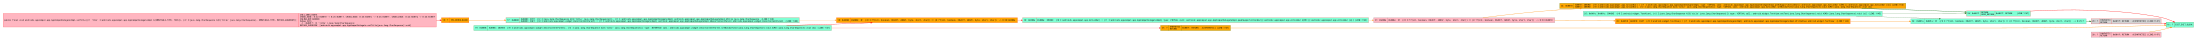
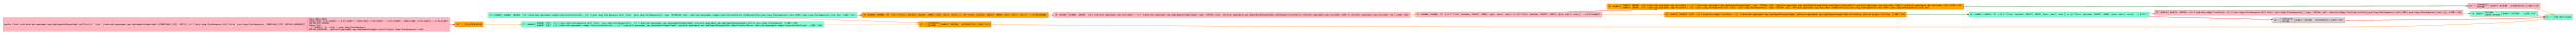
  digraph {
    fontname="Roboto Mono"
    rankdir=LR
    node [color=red fillcolor=aquamarine fontname="Roboto Mono" shape=record style=filled]
    edge [color=darkorange fontname="Roboto Mono" style=bold]
    n1 [fillcolor=orange label="{15\:\ ?|MTH_ENTER_BLOCK\l}"]
    n2 [label="{17\:\ 0x0000|0x0000: IPUT  (r2 I:java.lang.CharSequence A[D('title' java.lang.CharSequence)]), (r1 I:androidx.appcompat.app.AppCompatDelegateImpl) androidx.appcompat.app.AppCompatDelegateImpl.mTitle java.lang.CharSequence  (LINE:1138)\l0x0002: IGET  (r0 I:androidx.appcompat.widget.DecorContentParent) = (r1 I:androidx.appcompat.app.AppCompatDelegateImpl) androidx.appcompat.app.AppCompatDelegateImpl.mDecorContentParent androidx.appcompat.widget.DecorContentParent  (LINE:1140)\l}"]
    n3 [fillcolor=orange label="{18\:\ 0x0004|0x0004: IF  (r0 I:??[int, boolean, OBJECT, ARRAY, byte, short, char]) == (0 ??[int, boolean, OBJECT, ARRAY, byte, short, char])  \-\> B:20:0x000a \l}"]
-   n4 [label="{20\:\ 0x000a|0x000a: INVOKE  (r0 I:androidx.appcompat.app.ActionBar) = (r1 I:androidx.appcompat.app.AppCompatDelegateImpl) type: VIRTUAL call: androidx.appcompat.app.AppCompatDelegateImpl.peekSupportActionBar():androidx.appcompat.app.ActionBar A[MD:():androidx.appcompat.app.ActionBar (m)] (LINE:1142)\l}"]
+   n4 [fillcolor=lightpink label="{20\:\ 0x000a|0x000a: INVOKE  (r0 I:androidx.appcompat.app.ActionBar) = (r1 I:androidx.appcompat.app.AppCompatDelegateImpl) type: VIRTUAL call: androidx.appcompat.app.AppCompatDelegateImpl.peekSupportActionBar():androidx.appcompat.app.ActionBar A[MD:():androidx.appcompat.app.ActionBar (m)] (LINE:1142)\l}"]
    n5 [color=darkgreen label="{19\:\ 0x0006|0x0006: INVOKE  (r0 I:androidx.appcompat.widget.DecorContentParent), (r2 I:java.lang.CharSequence A[D('title' java.lang.CharSequence)]) type: INTERFACE call: androidx.appcompat.widget.DecorContentParent.setWindowTitle(java.lang.CharSequence):void A[MD:(java.lang.CharSequence):void (m)] (LINE:1141)\l}"]
    n6 [color=darkgreen fillcolor=orange label="{27\:\ ?|SYNTHETIC\lRETURN\l|0x001f: RETURN   A[SYNTHETIC] (LINE:1147)\l}"]
    n7 [color=gray40 fillcolor=lightpink label="{21\:\ 0x000e|0x000e: IF  (r0 I:??[int, boolean, OBJECT, ARRAY, byte, short, char]) == (0 ??[int, boolean, OBJECT, ARRAY, byte, short, char])  \-\> B:23:0x0018 \l}"]
-   n8 [color=darkgreen label="{16\:\ ?|EXIT_EXIT_BLOCK\l}"]
+   n8 [color=darkgreen label="{16\:\ ?|MTH_EXIT_BLOCK\l}"]
    n9 [color=darkgreen fillcolor=orange label="{22\:\ 0x0010|0x0010: INVOKE  (r0 I:androidx.appcompat.app.ActionBar) = (r1 I:androidx.appcompat.app.AppCompatDelegateImpl) type: VIRTUAL call: androidx.appcompat.app.AppCompatDelegateImpl.peekSupportActionBar():androidx.appcompat.app.ActionBar A[MD:():androidx.appcompat.app.ActionBar (m)] (LINE:1143)\l0x0014: INVOKE  (r0 I:androidx.appcompat.app.ActionBar), (r2 I:java.lang.CharSequence A[D('title' java.lang.CharSequence)]) type: VIRTUAL call: androidx.appcompat.app.ActionBar.setWindowTitle(java.lang.CharSequence):void A[MD:(java.lang.CharSequence):void (m)]\l}"]
    n10 [fillcolor=orange label="{23\:\ 0x0018|0x0018: IGET  (r0 I:android.widget.TextView) = (r1 I:androidx.appcompat.app.AppCompatDelegateImpl) androidx.appcompat.app.AppCompatDelegateImpl.mTitleView android.widget.TextView  (LINE:1144)\l}"]
    n11 [color=gray40 fillcolor=lightpink label="{28\:\ ?|SYNTHETIC\lRETURN\l|0x001f: RETURN   A[SYNTHETIC] (LINE:1147)\l}"]
    n12 [color=gray40 label="{24\:\ 0x001a|0x001a: IF  (r0 I:??[int, boolean, OBJECT, ARRAY, byte, short, char]) == (0 ??[int, boolean, OBJECT, ARRAY, byte, short, char])  \-\> B:29:? \l}"]
-   n13 [color=gray40 label="{25\:\ 0x001c|0x001c: INVOKE  (r0 I:android.widget.TextView), (r2 I:java.lang.CharSequence A[D('title' java.lang.CharSequence)]) type: VIRTUAL call: android.widget.TextView.setText(java.lang.CharSequence):void A[MD:(java.lang.CharSequence):void (c)] (LINE:1145)\l}"]
+   n13 [color=gray40 fillcolor=lightpink label="{25\:\ 0x001c|0x001c: INVOKE  (r0 I:android.widget.TextView), (r2 I:java.lang.CharSequence A[D('title' java.lang.CharSequence)]) type: VIRTUAL call: android.widget.TextView.setText(java.lang.CharSequence):void A[MD:(java.lang.CharSequence):void (c)] (LINE:1145)\l}"]
    n14 [fillcolor=lightgrey label="{29\:\ ?|SYNTHETIC\lRETURN\l|0x001f: RETURN   A[SYNTHETIC] (LINE:1147)\l}"]
-   n15 [label="{26\:\ 0x001f|RETURN\lORIG_RETURN\l|0x001f: RETURN    (LINE:1147)\l}"]
+   n15 [label="{26\:\ 0x001f|RETURN\lARRAY_RETURN\l|0x001f: RETURN    (LINE:1147)\l}"]
    n16 [fillcolor=lightpink label="{public final void androidx.appcompat.app.AppCompatDelegateImpl.setTitle((r1 'this' I:androidx.appcompat.app.AppCompatDelegateImpl A[IMMUTABLE_TYPE, THIS]), (r2 I:java.lang.CharSequence A[D('title' java.lang.CharSequence), IMMUTABLE_TYPE, METHOD_ARGUMENT]))  | USE_LINES_HINTS\lCROSS_EDGE: B:22:0x0010 \-\> B:26:0x001f, CROSS_EDGE: B:25:0x001c \-\> B:26:0x001f, CROSS_EDGE: B:24:0x001a \-\> B:26:0x001f\lINLINE_NOT_NEEDED\lDebug Info:\l  \-1 \-0x001f: r2 'title' Ljava\/lang\/CharSequence;\lMETHOD_OVERRIDE: [androidx.appcompat.app.AppCompatDelegate.setTitle(java.lang.CharSequence):void]\l}"]
    n1 -> n2
-   n2 -> n3 [style=solid]
+   n2 -> n6 [style=solid]
    n3 -> n4 [color=red style=solid]
    n4 -> n7 [style=solid]
    n5 -> n3 [color=red]
    n5 -> n6 [color=red style=solid]
    n6 -> n8
-   n7 -> n9
+   n7 -> n9 [color=red]
    n7 -> n10
-   n9 -> n15 [color=darkgreen]
-   n10 -> n12
+   n9 -> n11 [color=darkgreen]
+   n10 -> n12 [color=darkgreen]
    n11 -> n8
-   n13 -> n12 [color=darkgreen style=solid]
-   n12 -> n14 [color=darkgreen]
+   n12 -> n13 [color=darkgreen style=solid]
+   n12 -> n14 [color=red]
    n13 -> n15 [color=darkgreen style=solid]
    n14 -> n8 [color=red]
    n15 -> n8 [color=red]
    n16 -> n1 [color=red]
  }
